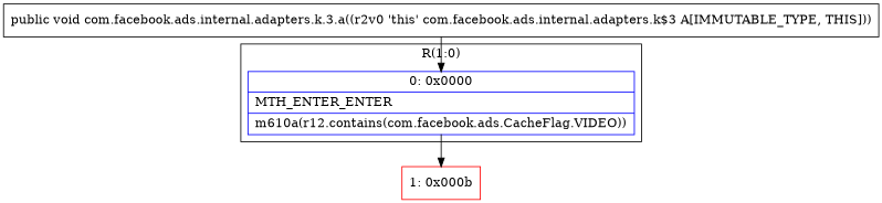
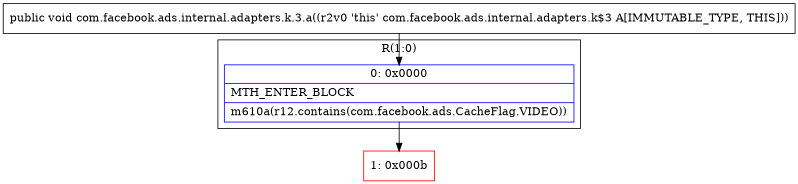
  digraph {
    node [shape=record]
-   n1 [color=blue label="{0\:\ 0x0000|MTH_ENTER_ENTER\l|m610a(r12.contains(com.facebook.ads.CacheFlag.VIDEO))\l}"]
+   n1 [color=blue label="{0\:\ 0x0000|MTH_ENTER_BLOCK\l|m610a(r12.contains(com.facebook.ads.CacheFlag.VIDEO))\l}"]
    n2 [color=red label="{1\:\ 0x000b}"]
    n3 [label="{public void com.facebook.ads.internal.adapters.k.3.a((r2v0 'this' com.facebook.ads.internal.adapters.k$3 A[IMMUTABLE_TYPE, THIS])) }"]
    subgraph cluster_1 {
      label="R(1:0)"
      n1
    }
    n1 -> n2
    n3 -> n1
  }
